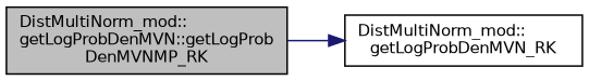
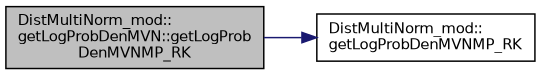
  digraph {
    rankdir=LR
    node [color=black fontname=Helvetica fontsize=10 shape=record style=filled]
    n1 [fillcolor=grey75 fontcolor=black height=0.2 label="DistMultiNorm_mod::\lgetLogProbDenMVN::getLogProb\lDenMVNMP_RK" width=0.4]
-   n2 [fillcolor=white height=0.2 label="DistMultiNorm_mod::\lgetLogProbDenMVN_RK" width=0.4]
+   n2 [fillcolor=white height=0.2 label="DistMultiNorm_mod::\lgetLogProbDenMVNMP_RK" width=0.4]
    n1 -> n2 [color=midnightblue fontname=Helvetica fontsize=10 labelfontname=Helvetica labelfontsize=10 style=solid]
  }
